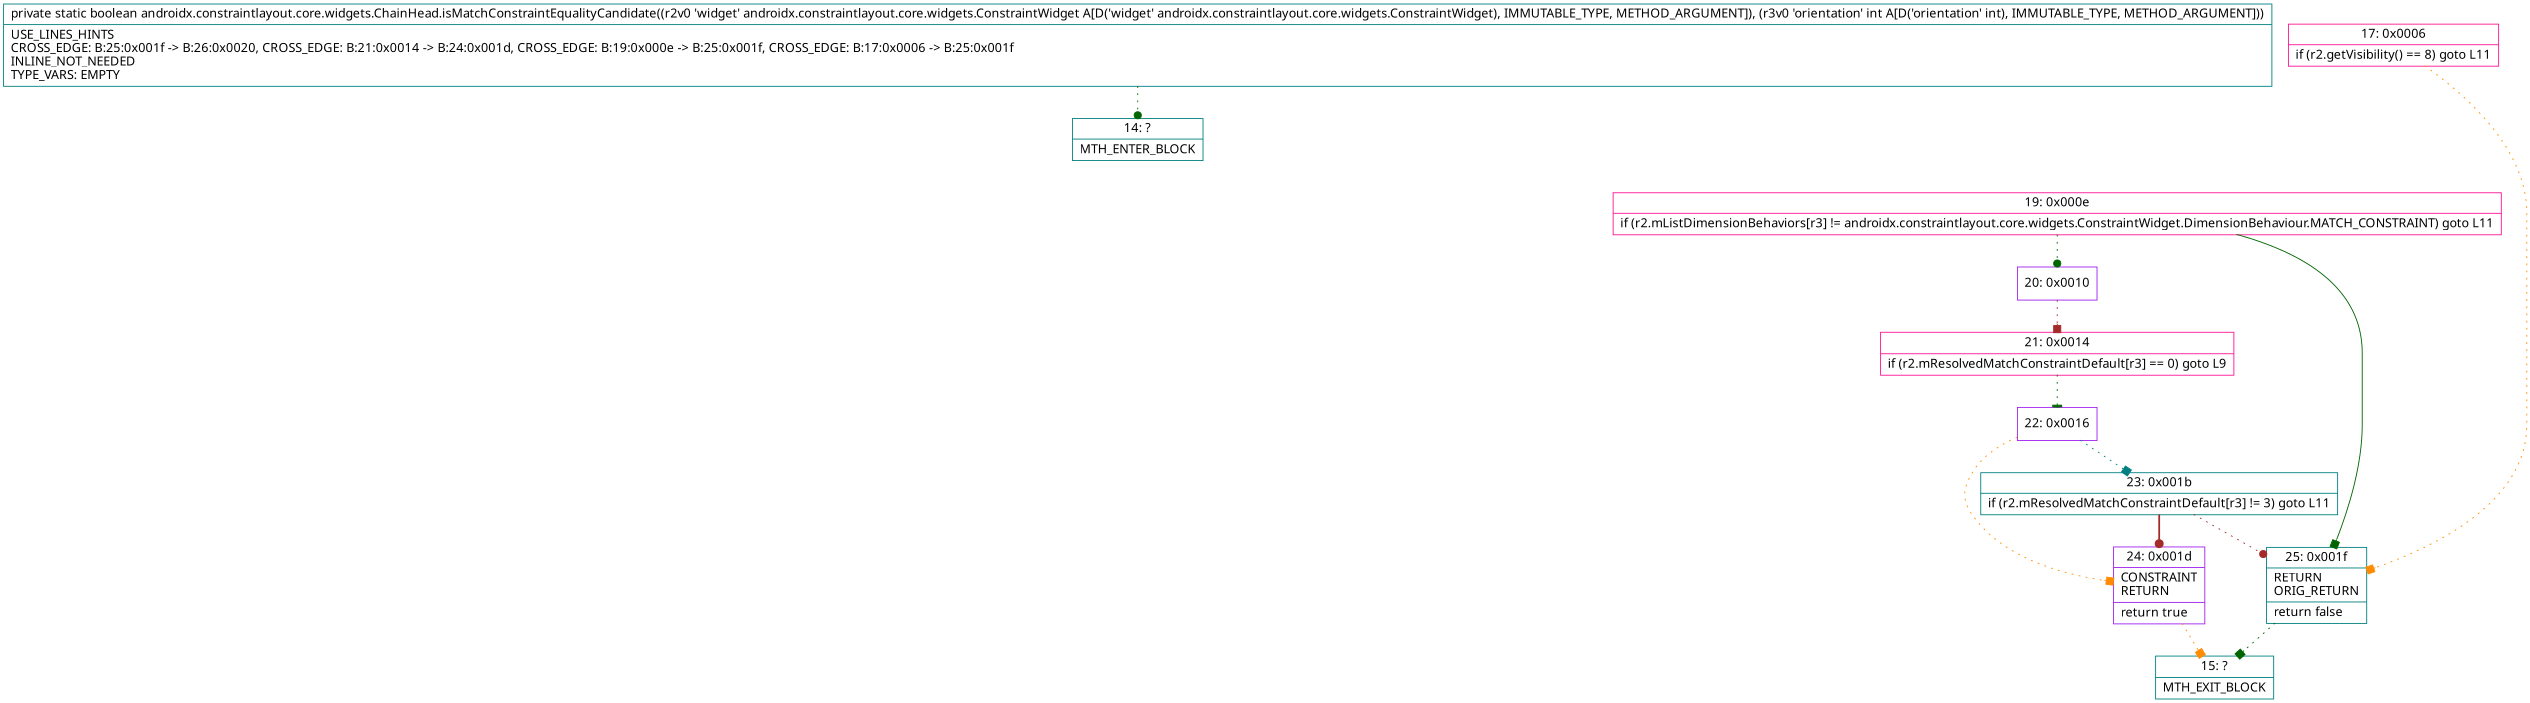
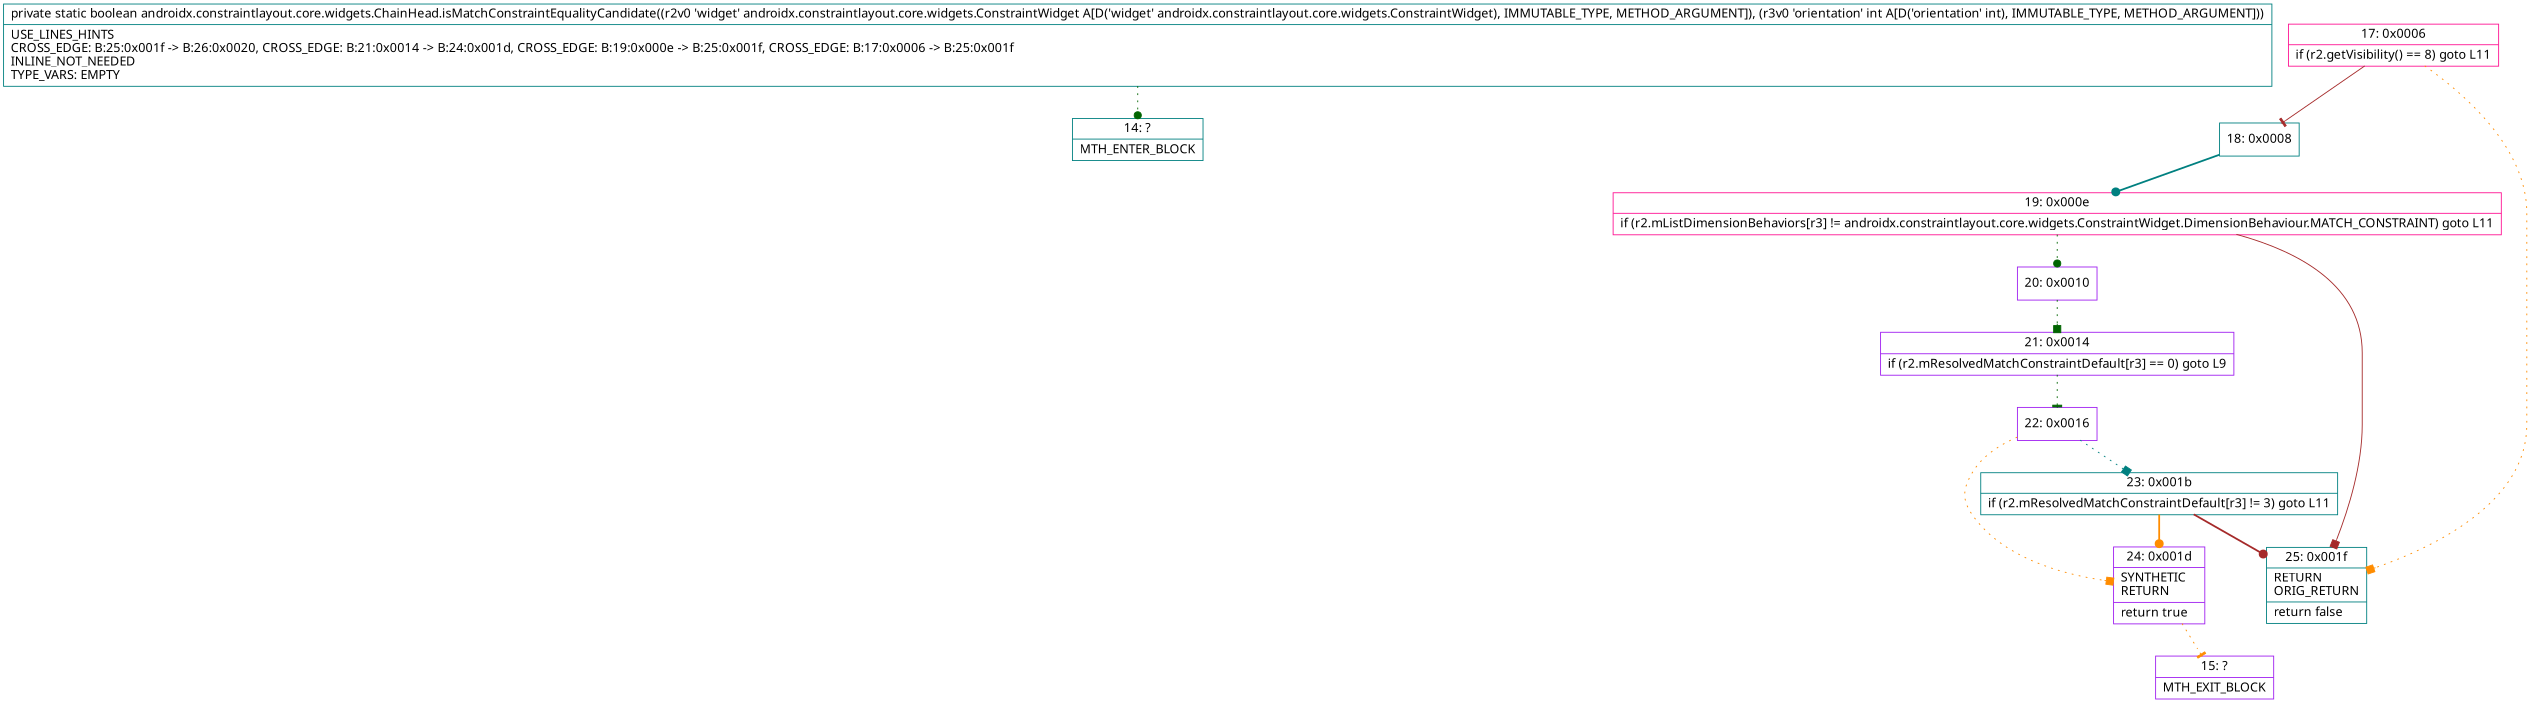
  digraph {
    fontname="Noto Sans"
    node [color=teal fontname="Noto Sans" shape=record]
    edge [arrowhead=box color=brown fontname="Noto Sans" style=dotted]
    n1 [label="{14\:\ ?|MTH_ENTER_BLOCK\l}"]
    n2 [color=deeppink label="{17\:\ 0x0006|if (r2.getVisibility() == 8) goto L11\l}"]
+   n3 [label="{18\:\ 0x0008}"]
    n4 [label="{25\:\ 0x001f|RETURN\lORIG_RETURN\l|return false\l}"]
    n5 [color=deeppink label="{19\:\ 0x000e|if (r2.mListDimensionBehaviors[r3] != androidx.constraintlayout.core.widgets.ConstraintWidget.DimensionBehaviour.MATCH_CONSTRAINT) goto L11\l}"]
-   n6 [label="{15\:\ ?|MTH_EXIT_BLOCK\l}"]
+   n6 [color=purple label="{15\:\ ?|MTH_EXIT_BLOCK\l}"]
    n7 [color=purple label="{20\:\ 0x0010}"]
-   n8 [color=deeppink label="{21\:\ 0x0014|if (r2.mResolvedMatchConstraintDefault[r3] == 0) goto L9\l}"]
+   n8 [color=purple label="{21\:\ 0x0014|if (r2.mResolvedMatchConstraintDefault[r3] == 0) goto L9\l}"]
    n9 [color=purple label="{22\:\ 0x0016}"]
-   n10 [color=purple label="{24\:\ 0x001d|CONSTRAINT\lRETURN\l|return true\l}"]
+   n10 [color=purple label="{24\:\ 0x001d|SYNTHETIC\lRETURN\l|return true\l}"]
    n11 [label="{23\:\ 0x001b|if (r2.mResolvedMatchConstraintDefault[r3] != 3) goto L11\l}"]
    n12 [label="{private static boolean androidx.constraintlayout.core.widgets.ChainHead.isMatchConstraintEqualityCandidate((r2v0 'widget' androidx.constraintlayout.core.widgets.ConstraintWidget A[D('widget' androidx.constraintlayout.core.widgets.ConstraintWidget), IMMUTABLE_TYPE, METHOD_ARGUMENT]), (r3v0 'orientation' int A[D('orientation' int), IMMUTABLE_TYPE, METHOD_ARGUMENT]))  | USE_LINES_HINTS\lCROSS_EDGE: B:25:0x001f \-\> B:26:0x0020, CROSS_EDGE: B:21:0x0014 \-\> B:24:0x001d, CROSS_EDGE: B:19:0x000e \-\> B:25:0x001f, CROSS_EDGE: B:17:0x0006 \-\> B:25:0x001f\lINLINE_NOT_NEEDED\lTYPE_VARS: EMPTY\l}"]
+   n2 -> n3 [arrowhead=tee style=solid]
    n2 -> n4 [color=darkorange]
-   n4 -> n6 [color=darkgreen]
-   n5 -> n4 [color=darkgreen style=solid]
+   n3 -> n5 [arrowhead=dot color=teal style=bold]
+   n5 -> n4 [style=solid]
    n5 -> n7 [arrowhead=dot color=darkgreen]
-   n7 -> n8
+   n7 -> n8 [color=darkgreen]
    n8 -> n9 [arrowhead=tee color=darkgreen]
    n9 -> n10 [color=darkorange]
    n9 -> n11 [color=teal]
-   n10 -> n6 [color=darkorange]
-   n11 -> n4 [arrowhead=dot]
-   n11 -> n10 [arrowhead=dot style=bold]
+   n10 -> n6 [arrowhead=tee color=darkorange]
+   n11 -> n4 [arrowhead=dot style=bold]
+   n11 -> n10 [arrowhead=dot color=darkorange style=bold]
    n12 -> n1 [arrowhead=dot color=darkgreen]
  }
